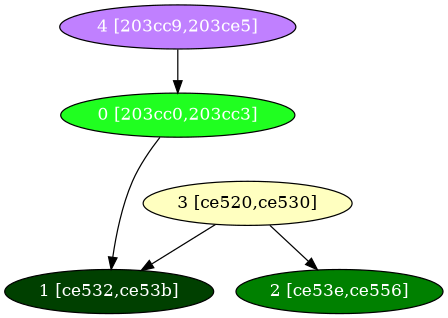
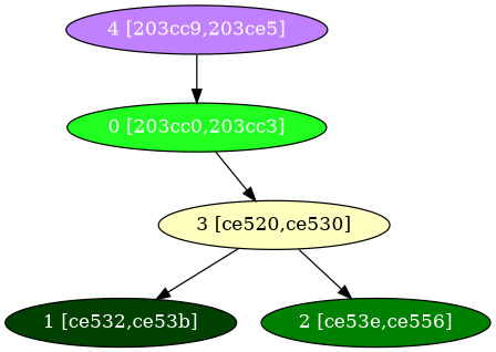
  digraph {
    node [fontcolor="#ffffff" shape=oval style=filled]
    n1 [fillcolor="#20FF20" label="0 [203cc0,203cc3]"]
    n2 [fillcolor="#FFFFC0" fontcolor="#000000" label="3 [ce520,ce530]"]
    n3 [fillcolor="#004000" label="1 [ce532,ce53b]"]
    n4 [fillcolor="#008000" label="2 [ce53e,ce556]"]
    n5 [fillcolor="#C080FF" label="4 [203cc9,203ce5]"]
-   n1 -> n3
+   n1 -> n2
    n2 -> n3
    n2 -> n4
    n5 -> n1
  }
